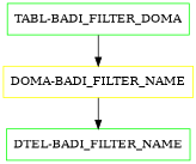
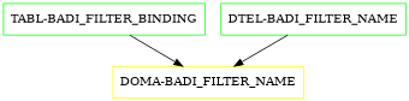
  digraph {
    node [color=green shape=box]
    "DOMA-BADI_FILTER_NAME" [color=yellow]
-   "TABL-BADI_FILTER_BINDING" [label="TABL-BADI_FILTER_DOMA"]
+   "TABL-BADI_FILTER_BINDING"
    "DTEL-BADI_FILTER_NAME"
    "TABL-BADI_FILTER_BINDING" -> "DOMA-BADI_FILTER_NAME"
-   "DOMA-BADI_FILTER_NAME" -> "DTEL-BADI_FILTER_NAME"
+   "DTEL-BADI_FILTER_NAME" -> "DOMA-BADI_FILTER_NAME"
  }
